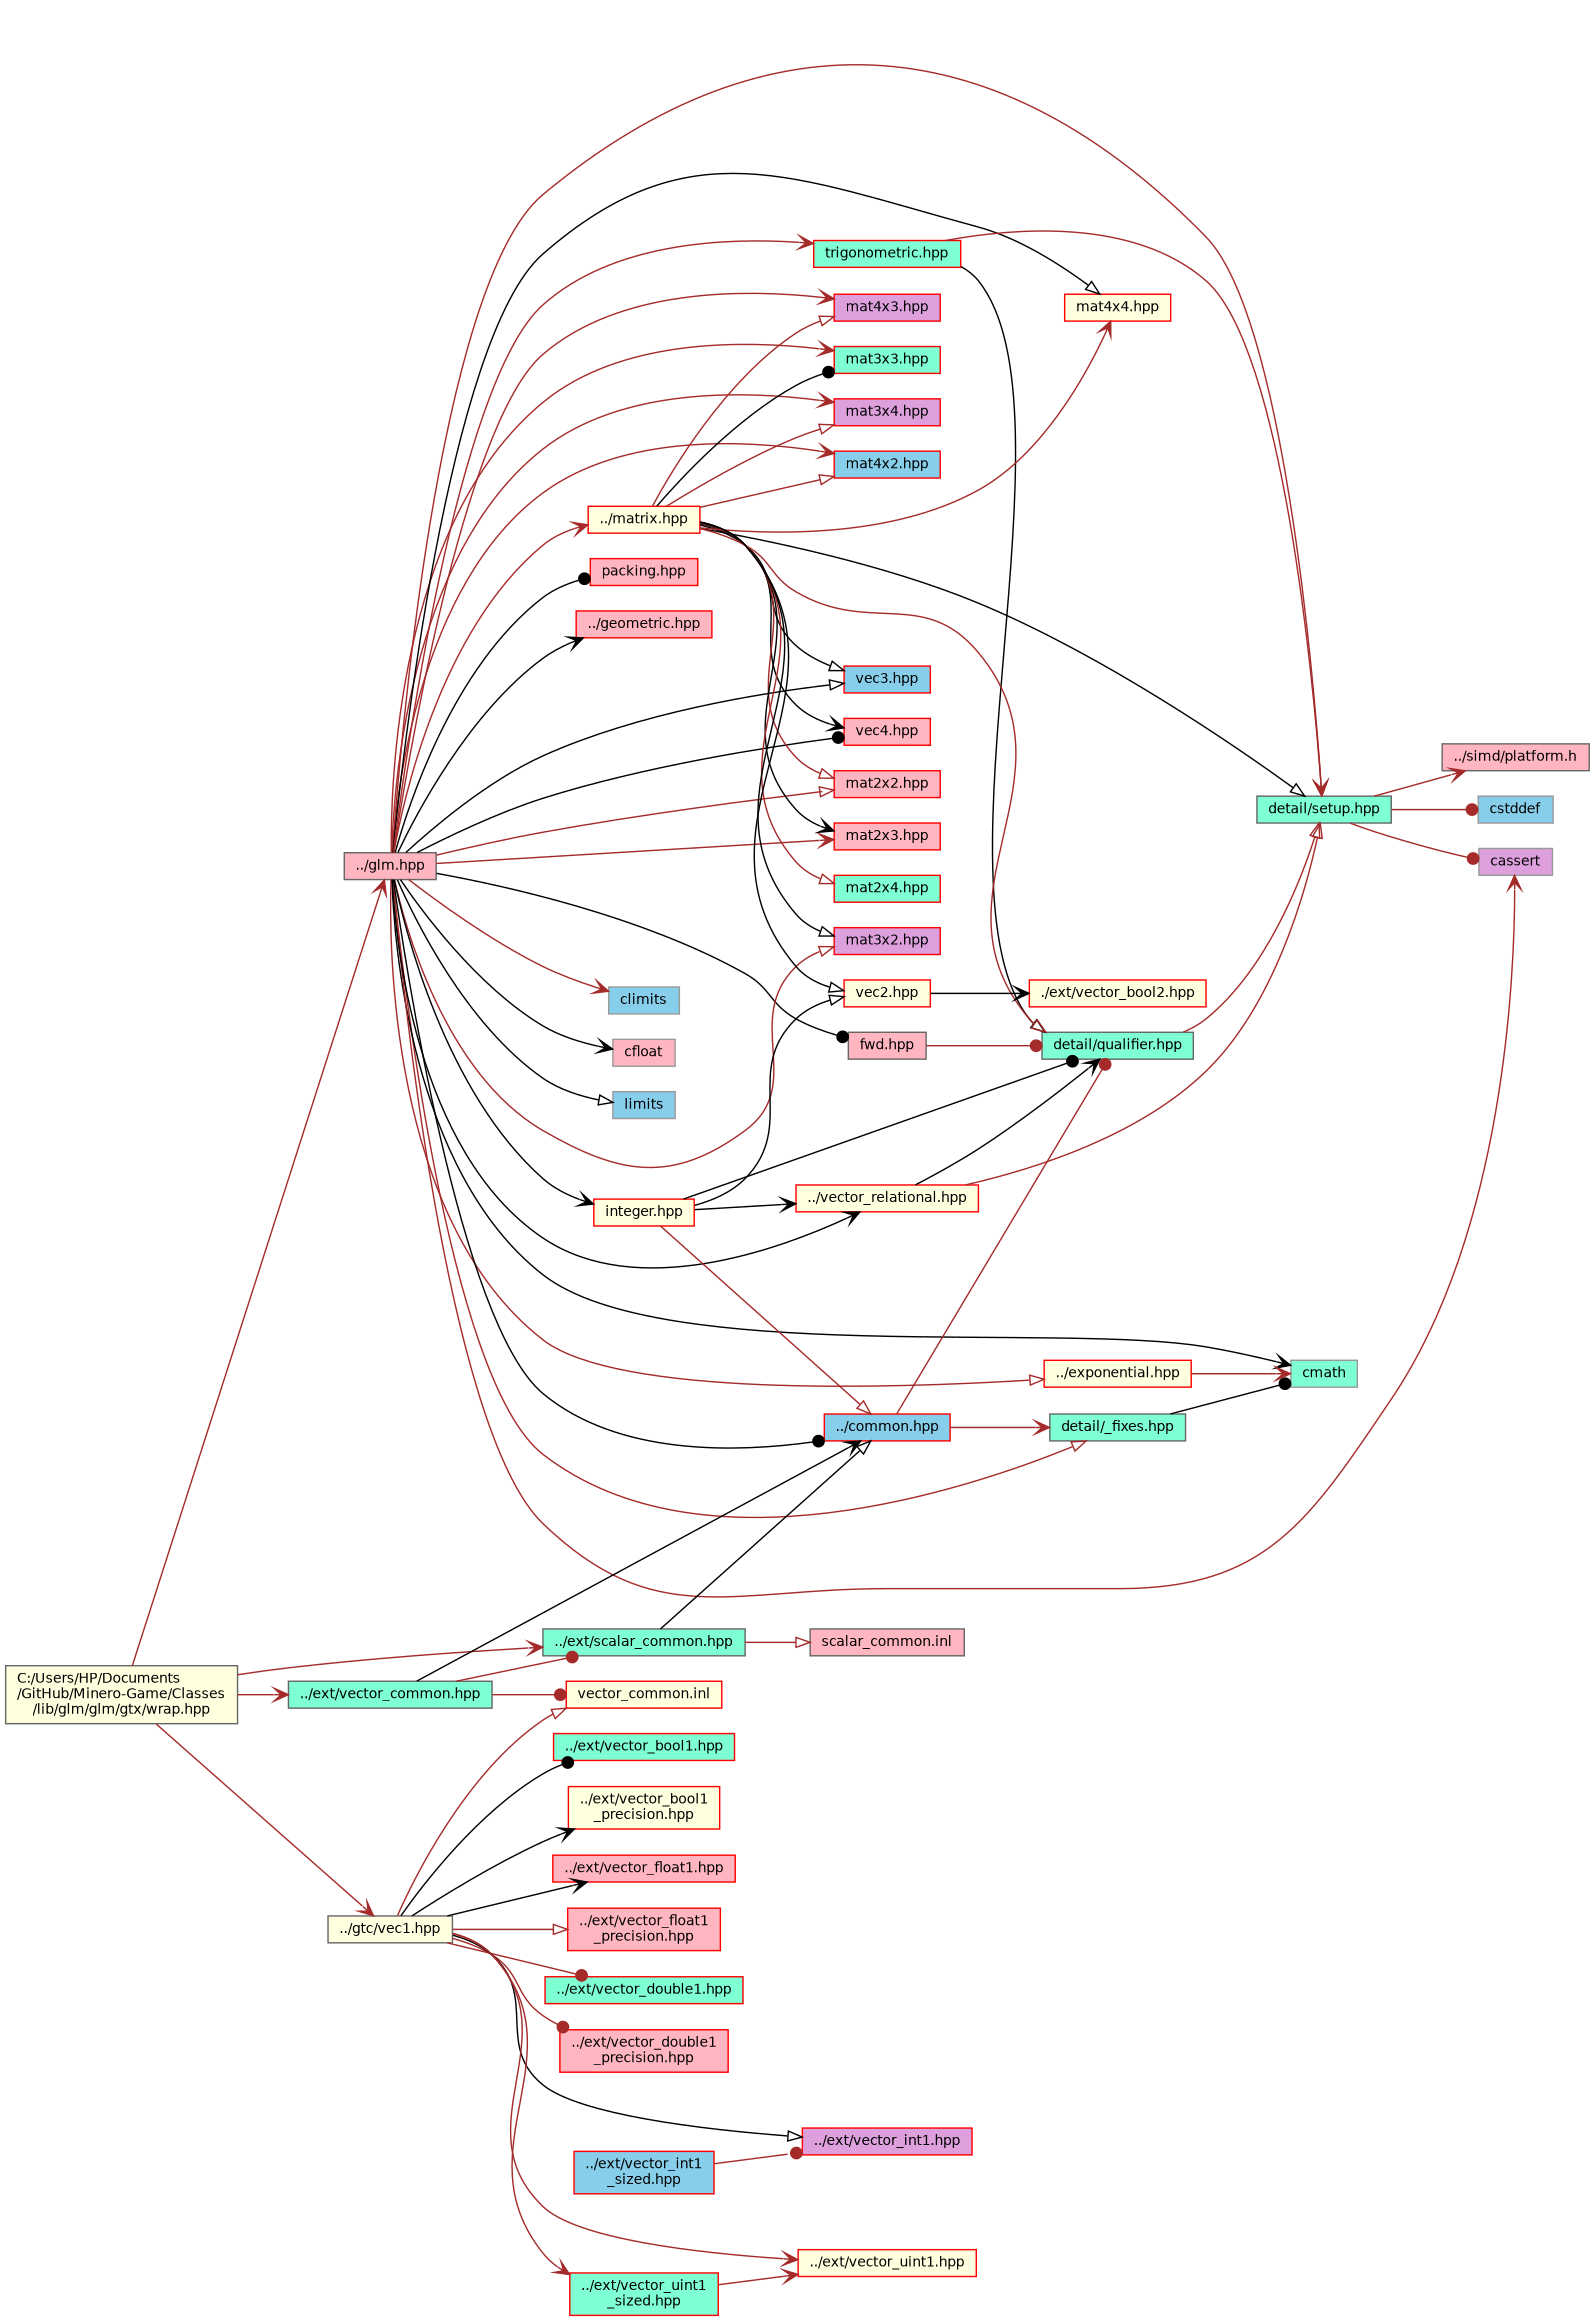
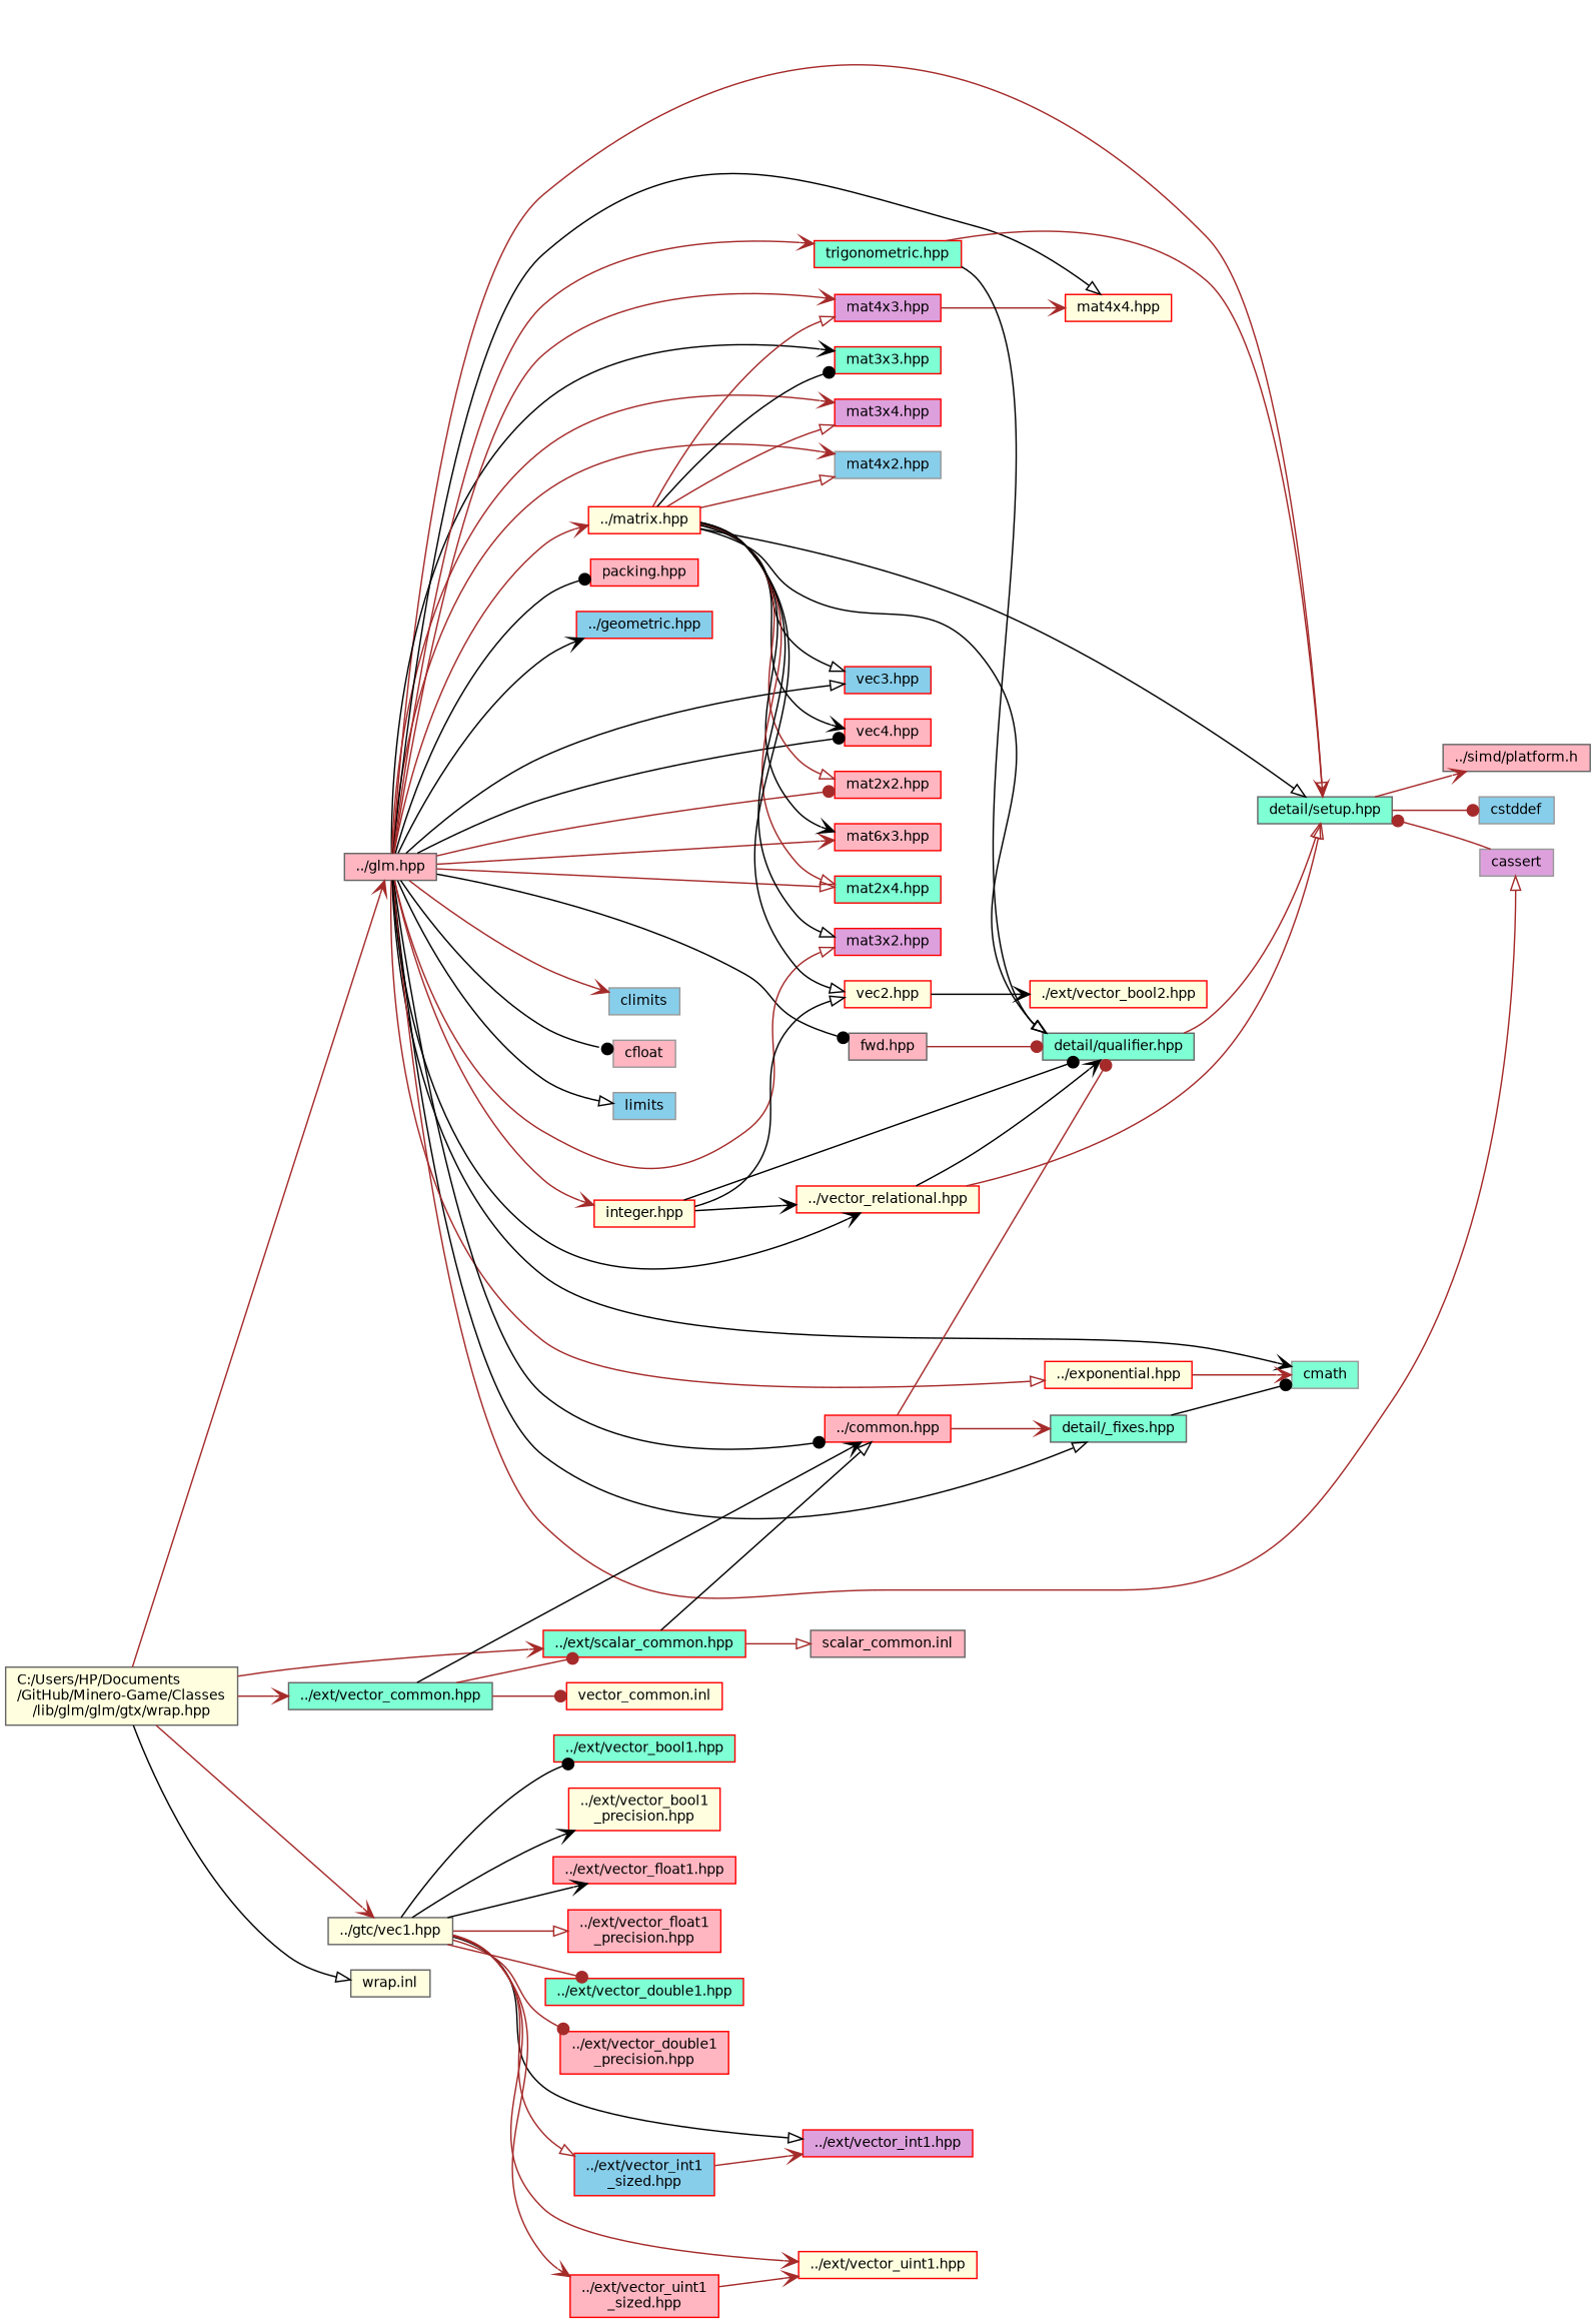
  digraph {
    rankdir=LR
    node [color=red fillcolor=lightyellow fontname=Helvetica fontsize=10 shape=box style=filled]
    edge [arrowhead=vee color=brown fontname=Helvetica fontsize=10 labelfontname=Helvetica labelfontsize=10 style=solid]
    n1 [color=gray40 fontcolor=black height=0.2 label="C:/Users/HP/Documents\l/GitHub/Minero-Game/Classes\l/lib/glm/glm/gtx/wrap.hpp" width=0.4]
    n2 [color=grey40 fillcolor=lightpink height=0.2 label="../glm.hpp" width=0.4]
-   n3 [color=grey40 fillcolor=aquamarine height=0.2 label="../ext/scalar_common.hpp" width=0.4]
+   n3 [fillcolor=aquamarine height=0.2 label="../ext/scalar_common.hpp" width=0.4]
    n4 [color=grey40 fillcolor=aquamarine height=0.2 label="../ext/vector_common.hpp" width=0.4]
    n5 [color=grey40 height=0.2 label="../gtc/vec1.hpp" width=0.4]
+   n6 [color=grey40 height=0.2 label="wrap.inl" width=0.4]
    n7 [color=grey40 fillcolor=aquamarine height=0.2 label="detail/_fixes.hpp" width=0.4]
    n8 [color=grey60 fillcolor=aquamarine height=0.2 label=cmath width=0.4]
    n9 [color=grey40 fillcolor=aquamarine height=0.2 label="detail/setup.hpp" width=0.4]
    n10 [color=grey60 fillcolor=plum height=0.2 label=cassert width=0.4]
    n11 [color=grey60 fillcolor=skyblue height=0.2 label=climits width=0.4]
    n12 [color=grey60 fillcolor=lightpink height=0.2 label=cfloat width=0.4]
    n13 [color=grey60 fillcolor=skyblue height=0.2 label=limits width=0.4]
    n14 [color=grey40 fillcolor=lightpink height=0.2 label="fwd.hpp" width=0.4]
    n15 [fillcolor=skyblue height=0.2 label="vec3.hpp" width=0.4]
    n16 [fillcolor=lightpink height=0.2 label="vec4.hpp" width=0.4]
    n17 [fillcolor=lightpink height=0.2 label="mat2x2.hpp" width=0.4]
-   n18 [fillcolor=lightpink height=0.2 label="mat2x3.hpp" width=0.4]
+   n18 [fillcolor=lightpink height=0.2 label="mat6x3.hpp" width=0.4]
    n19 [fillcolor=aquamarine height=0.2 label="mat2x4.hpp" width=0.4]
    n20 [fillcolor=plum height=0.2 label="mat3x2.hpp" width=0.4]
    n21 [fillcolor=aquamarine height=0.2 label="mat3x3.hpp" width=0.4]
    n22 [fillcolor=plum height=0.2 label="mat3x4.hpp" width=0.4]
-   n23 [fillcolor=skyblue height=0.2 label="mat4x2.hpp" width=0.4]
+   n23 [color=grey60 fillcolor=skyblue height=0.2 label="mat4x2.hpp" width=0.4]
    n24 [fillcolor=plum height=0.2 label="mat4x3.hpp" width=0.4]
    n25 [height=0.2 label="mat4x4.hpp" width=0.4]
    n26 [fillcolor=aquamarine height=0.2 label="trigonometric.hpp" width=0.4]
    n27 [height=0.2 label="../exponential.hpp" width=0.4]
-   n28 [fillcolor=skyblue height=0.2 label="../common.hpp" width=0.4]
+   n28 [fillcolor=lightpink height=0.2 label="../common.hpp" width=0.4]
    n29 [fillcolor=lightpink height=0.2 label="packing.hpp" width=0.4]
-   n30 [fillcolor=lightpink height=0.2 label="../geometric.hpp" width=0.4]
+   n30 [fillcolor=skyblue height=0.2 label="../geometric.hpp" width=0.4]
    n31 [height=0.2 label="../matrix.hpp" width=0.4]
    n32 [height=0.2 label="../vector_relational.hpp" width=0.4]
    n33 [height=0.2 label="integer.hpp" width=0.4]
    n34 [color=grey40 fillcolor=lightpink height=0.2 label="scalar_common.inl" width=0.4]
    n35 [height=0.2 label="vector_common.inl" width=0.4]
    n36 [fillcolor=aquamarine height=0.2 label="../ext/vector_bool1.hpp" width=0.4]
    n37 [height=0.2 label="../ext/vector_bool1\l_precision.hpp" width=0.4]
    n38 [fillcolor=lightpink height=0.2 label="../ext/vector_float1.hpp" width=0.4]
    n39 [fillcolor=lightpink height=0.2 label="../ext/vector_float1\l_precision.hpp" width=0.4]
    n40 [fillcolor=aquamarine height=0.2 label="../ext/vector_double1.hpp" width=0.4]
    n41 [fillcolor=lightpink height=0.2 label="../ext/vector_double1\l_precision.hpp" width=0.4]
    n42 [fillcolor=plum height=0.2 label="../ext/vector_int1.hpp" width=0.4]
    n43 [fillcolor=skyblue height=0.2 label="../ext/vector_int1\l_sized.hpp" width=0.4]
    n44 [height=0.2 label="../ext/vector_uint1.hpp" width=0.4]
-   n45 [fillcolor=aquamarine height=0.2 label="../ext/vector_uint1\l_sized.hpp" width=0.4]
+   n45 [fillcolor=lightpink height=0.2 label="../ext/vector_uint1\l_sized.hpp" width=0.4]
    n46 [color=grey60 fillcolor=skyblue height=0.2 label=cstddef width=0.4]
    n47 [color=grey40 fillcolor=lightpink height=0.2 label="../simd/platform.h" width=0.4]
    n48 [color=grey40 fillcolor=aquamarine height=0.2 label="detail/qualifier.hpp" width=0.4]
    n49 [height=0.2 label="vec2.hpp" width=0.4]
    n50 [height=0.2 label="./ext/vector_bool2.hpp" width=0.4]
    n1 -> n2
    n1 -> n3
    n1 -> n4
    n1 -> n5
-   n2 -> n7 [arrowhead=onormal]
+   n1 -> n6 [arrowhead=onormal color=black]
+   n2 -> n7 [arrowhead=onormal color=black]
    n2 -> n8 [color=black]
    n2 -> n9
-   n2 -> n10
+   n2 -> n10 [arrowhead=onormal]
    n2 -> n11
-   n2 -> n12 [color=black]
+   n2 -> n12 [arrowhead=dot color=black]
    n2 -> n13 [arrowhead=onormal color=black]
    n2 -> n14 [arrowhead=dot color=black]
    n2 -> n15 [arrowhead=onormal color=black]
    n2 -> n16 [arrowhead=dot color=black]
-   n2 -> n17 [arrowhead=onormal]
+   n2 -> n17 [arrowhead=dot]
    n2 -> n18
+   n2 -> n19 [arrowhead=onormal]
    n2 -> n20 [arrowhead=onormal]
-   n2 -> n21
+   n2 -> n21 [color=black]
    n2 -> n22
    n2 -> n23
    n2 -> n24
    n2 -> n25 [arrowhead=onormal color=black]
    n2 -> n26
    n2 -> n27 [arrowhead=onormal]
    n2 -> n28 [arrowhead=dot color=black]
    n2 -> n29 [arrowhead=dot color=black]
    n2 -> n30 [color=black]
    n2 -> n31
    n2 -> n32 [color=black]
-   n2 -> n33 [color=black]
+   n2 -> n33
    n3 -> n28 [arrowhead=onormal color=black]
    n3 -> n34 [arrowhead=onormal]
    n4 -> n3 [arrowhead=dot]
    n4 -> n28 [color=black]
    n4 -> n35 [arrowhead=dot]
    n5 -> n36 [arrowhead=dot color=black]
    n5 -> n37 [color=black]
    n5 -> n38 [color=black]
    n5 -> n39 [arrowhead=onormal]
    n5 -> n40 [arrowhead=dot]
    n5 -> n41 [arrowhead=dot]
    n5 -> n42 [arrowhead=onormal color=black]
-   n5 -> n35 [arrowhead=onormal]
+   n5 -> n43 [arrowhead=onormal]
    n5 -> n44
    n5 -> n45
    n7 -> n8 [arrowhead=dot color=black]
-   n9 -> n10 [arrowhead=dot]
+   n10 -> n9 [arrowhead=dot]
    n9 -> n46 [arrowhead=dot]
    n9 -> n47
    n14 -> n48 [arrowhead=dot]
-   n26 -> n9
+   n26 -> n9 [arrowhead=onormal]
    n26 -> n48 [arrowhead=onormal color=black]
    n27 -> n8
    n28 -> n7
    n28 -> n48 [arrowhead=dot]
    n31 -> n9 [arrowhead=onormal color=black]
    n31 -> n15 [arrowhead=onormal color=black]
    n31 -> n16 [color=black]
    n31 -> n17 [arrowhead=onormal]
    n31 -> n18 [color=black]
    n31 -> n19 [arrowhead=onormal]
    n31 -> n20 [arrowhead=onormal color=black]
    n31 -> n21 [arrowhead=dot color=black]
    n31 -> n22 [arrowhead=onormal]
    n31 -> n23 [arrowhead=onormal]
    n31 -> n24 [arrowhead=onormal]
-   n31 -> n25
-   n31 -> n48 [arrowhead=onormal]
+   n24 -> n25
+   n31 -> n48 [arrowhead=onormal color=black]
    n31 -> n49 [arrowhead=onormal color=black]
    n32 -> n9 [arrowhead=onormal]
    n32 -> n48 [color=black]
-   n33 -> n28 [arrowhead=onormal]
    n33 -> n32 [color=black]
    n33 -> n48 [arrowhead=dot color=black]
    n33 -> n49 [arrowhead=onormal color=black]
-   n43 -> n42 [arrowhead=dot]
+   n43 -> n42
    n45 -> n44
    n48 -> n9 [arrowhead=onormal]
    n49 -> n50 [color=black]
  }
